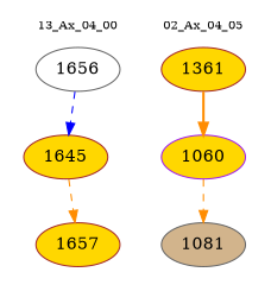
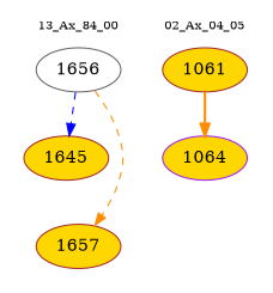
  digraph {
    node [color=brown fillcolor=gold style=filled]
    edge [color=darkorange style=dashed]
    n1 [color=gray40 fillcolor=white label=1656]
    n2 [label=1645]
    n3 [label=1657]
-   n4 [label=1361]
-   n5 [color=purple label=1060]
-   n6 [color=gray40 fillcolor=tan label=1081]
+   n4 [label=1061]
+   n5 [color=purple label=1064]
    subgraph cluster_1 {
      color=white
      fontsize=10
-     label="13_Ax_04_00"
+     label="13_Ax_84_00"
      n1
      n2
      n3
    }
    subgraph cluster_2 {
      color=white
      fontsize=10
      label="02_Ax_04_05"
      n4
      n5
-     n6
    }
    n1 -> n2 [color=blue]
-   n2 -> n3
+   n1 -> n3
    n4 -> n5 [style=bold]
-   n5 -> n6
  }
